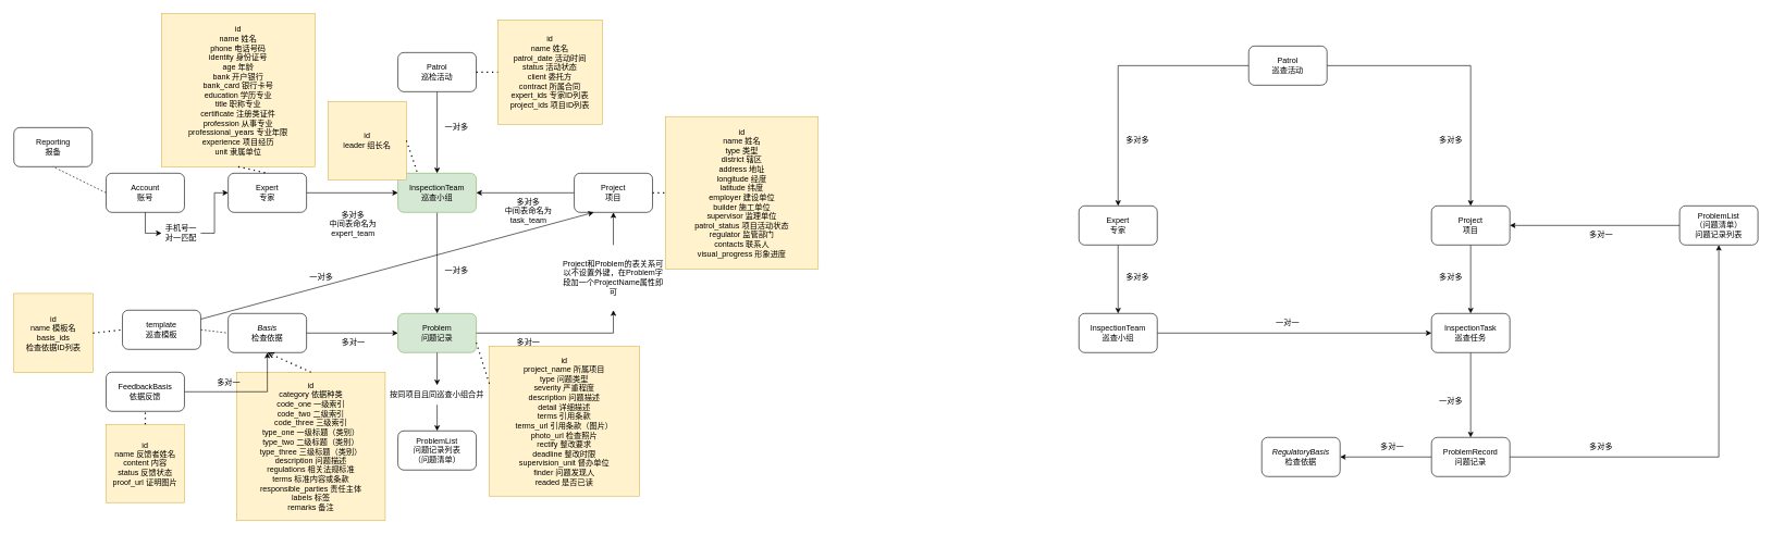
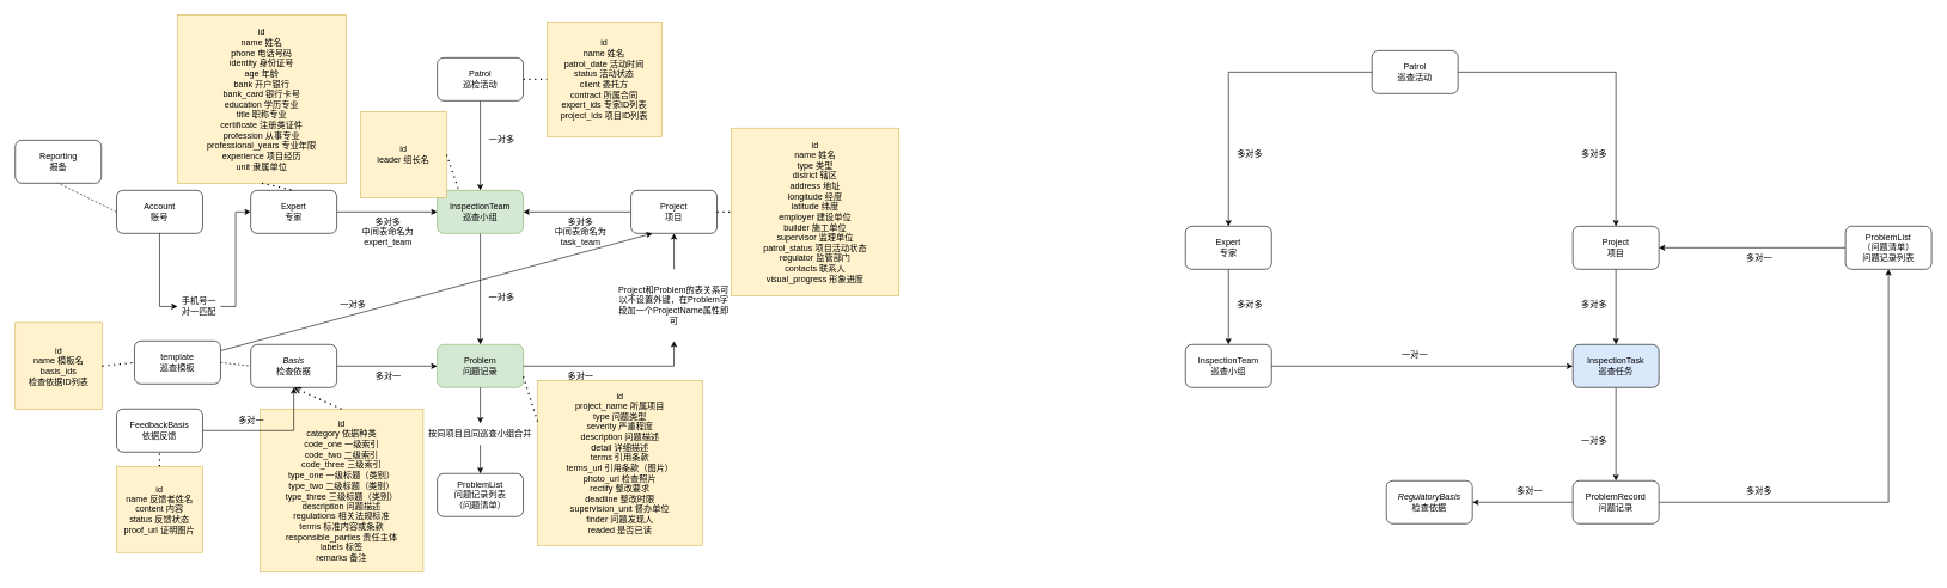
  <mxCell id="0" />
  <mxCell id="1" parent="0" />
  <mxCell id="2" style="edgeStyle=orthogonalEdgeStyle;rounded=0;orthogonalLoop=1;jettySize=auto;html=1;entryX=0.5;entryY=0;entryDx=0;entryDy=0;" parent="1" source="3" target="5" edge="1"><mxGeometry relative="1" as="geometry" /></mxCell>
  <mxCell id="3" value="Expert&lt;br&gt;专家" style="rounded=1;whiteSpace=wrap;html=1;" parent="1" vertex="1"><mxGeometry x="1652" y="315" width="120" height="60" as="geometry" /></mxCell>
  <mxCell id="4" style="edgeStyle=orthogonalEdgeStyle;rounded=0;orthogonalLoop=1;jettySize=auto;html=1;entryX=0;entryY=0.5;entryDx=0;entryDy=0;" parent="1" source="5" target="12" edge="1"><mxGeometry relative="1" as="geometry" /></mxCell>
  <mxCell id="5" value="InspectionTeam&lt;br&gt;巡查小组" style="rounded=1;whiteSpace=wrap;html=1;" parent="1" vertex="1"><mxGeometry x="1652" y="480" width="120" height="60" as="geometry" /></mxCell>
  <mxCell id="6" style="edgeStyle=orthogonalEdgeStyle;rounded=0;orthogonalLoop=1;jettySize=auto;html=1;entryX=0.5;entryY=0;entryDx=0;entryDy=0;" parent="1" source="8" target="3" edge="1"><mxGeometry relative="1" as="geometry" /></mxCell>
  <mxCell id="7" style="edgeStyle=orthogonalEdgeStyle;rounded=0;orthogonalLoop=1;jettySize=auto;html=1;entryX=0.5;entryY=0;entryDx=0;entryDy=0;" parent="1" source="8" target="10" edge="1"><mxGeometry relative="1" as="geometry" /></mxCell>
  <mxCell id="8" value="Patrol&lt;br&gt;巡查活动" style="rounded=1;whiteSpace=wrap;html=1;" parent="1" vertex="1"><mxGeometry x="1912" y="70" width="120" height="60" as="geometry" /></mxCell>
  <mxCell id="9" style="edgeStyle=orthogonalEdgeStyle;rounded=0;orthogonalLoop=1;jettySize=auto;html=1;entryX=0.5;entryY=0;entryDx=0;entryDy=0;" parent="1" source="10" target="12" edge="1"><mxGeometry relative="1" as="geometry" /></mxCell>
  <mxCell id="10" value="Project&lt;br&gt;项目" style="rounded=1;whiteSpace=wrap;html=1;" parent="1" vertex="1"><mxGeometry x="2192" y="315" width="120" height="60" as="geometry" /></mxCell>
  <mxCell id="11" style="edgeStyle=orthogonalEdgeStyle;rounded=0;orthogonalLoop=1;jettySize=auto;html=1;entryX=0.5;entryY=0;entryDx=0;entryDy=0;" parent="1" source="12" target="21" edge="1"><mxGeometry relative="1" as="geometry" /></mxCell>
- <mxCell id="12" value="InspectionTask&lt;br&gt;巡查任务" style="rounded=1;whiteSpace=wrap;html=1;" parent="1" vertex="1"><mxGeometry x="2192" y="480" width="120" height="60" as="geometry" /></mxCell>
+ <mxCell id="12" value="InspectionTask&lt;br&gt;巡查任务" style="rounded=1;whiteSpace=wrap;html=1;fillColor=#dae8fc;" parent="1" vertex="1"><mxGeometry x="2192" y="480" width="120" height="60" as="geometry" /></mxCell>
  <mxCell id="13" value="多对多" style="text;html=1;strokeColor=none;fillColor=none;align=center;verticalAlign=middle;whiteSpace=wrap;rounded=0;" parent="1" vertex="1"><mxGeometry x="1712" y="200" width="60" height="30" as="geometry" /></mxCell>
  <mxCell id="14" value="多对多" style="text;html=1;strokeColor=none;fillColor=none;align=center;verticalAlign=middle;whiteSpace=wrap;rounded=0;" parent="1" vertex="1"><mxGeometry x="2192" y="200" width="60" height="30" as="geometry" /></mxCell>
  <mxCell id="15" value="多对多" style="text;html=1;strokeColor=none;fillColor=none;align=center;verticalAlign=middle;whiteSpace=wrap;rounded=0;" parent="1" vertex="1"><mxGeometry x="1712" y="410" width="60" height="30" as="geometry" /></mxCell>
  <mxCell id="16" value="多对多" style="text;html=1;strokeColor=none;fillColor=none;align=center;verticalAlign=middle;whiteSpace=wrap;rounded=0;" parent="1" vertex="1"><mxGeometry x="2192" y="410" width="60" height="30" as="geometry" /></mxCell>
  <mxCell id="17" style="edgeStyle=orthogonalEdgeStyle;rounded=0;orthogonalLoop=1;jettySize=auto;html=1;entryX=1;entryY=0.5;entryDx=0;entryDy=0;" parent="1" source="18" target="10" edge="1"><mxGeometry relative="1" as="geometry" /></mxCell>
  <mxCell id="18" value="ProblemList&lt;br&gt;（问题清单）&lt;br&gt;问题记录列表" style="rounded=1;whiteSpace=wrap;html=1;" parent="1" vertex="1"><mxGeometry x="2572" y="315" width="120" height="60" as="geometry" /></mxCell>
  <mxCell id="19" style="edgeStyle=orthogonalEdgeStyle;rounded=0;orthogonalLoop=1;jettySize=auto;html=1;entryX=0.5;entryY=1;entryDx=0;entryDy=0;" parent="1" source="21" target="18" edge="1"><mxGeometry relative="1" as="geometry" /></mxCell>
  <mxCell id="20" style="edgeStyle=orthogonalEdgeStyle;rounded=0;orthogonalLoop=1;jettySize=auto;html=1;entryX=1;entryY=0.5;entryDx=0;entryDy=0;" parent="1" source="21" target="26" edge="1"><mxGeometry relative="1" as="geometry" /></mxCell>
  <mxCell id="21" value="ProblemRecord&lt;br&gt;问题记录" style="rounded=1;whiteSpace=wrap;html=1;" parent="1" vertex="1"><mxGeometry x="2192" y="670" width="120" height="60" as="geometry" /></mxCell>
  <mxCell id="22" value="一对一" style="text;html=1;strokeColor=none;fillColor=none;align=center;verticalAlign=middle;whiteSpace=wrap;rounded=0;" parent="1" vertex="1"><mxGeometry x="1942" y="480" width="60" height="30" as="geometry" /></mxCell>
  <mxCell id="23" value="一对多" style="text;html=1;strokeColor=none;fillColor=none;align=center;verticalAlign=middle;whiteSpace=wrap;rounded=0;" parent="1" vertex="1"><mxGeometry x="2192" y="600" width="60" height="30" as="geometry" /></mxCell>
  <mxCell id="24" value="多对一" style="text;html=1;strokeColor=none;fillColor=none;align=center;verticalAlign=middle;whiteSpace=wrap;rounded=0;" parent="1" vertex="1"><mxGeometry x="2422" y="345" width="60" height="30" as="geometry" /></mxCell>
  <mxCell id="25" value="多对一" style="text;html=1;strokeColor=none;fillColor=none;align=center;verticalAlign=middle;whiteSpace=wrap;rounded=0;" parent="1" vertex="1"><mxGeometry x="2102" y="670" width="60" height="30" as="geometry" /></mxCell>
  <mxCell id="26" value="&lt;i&gt;RegulatoryBasis&lt;/i&gt;&lt;br&gt;检查依据" style="rounded=1;whiteSpace=wrap;html=1;" parent="1" vertex="1"><mxGeometry x="1932" y="670" width="120" height="60" as="geometry" /></mxCell>
  <mxCell id="27" value="多对多" style="text;html=1;strokeColor=none;fillColor=none;align=center;verticalAlign=middle;whiteSpace=wrap;rounded=0;" parent="1" vertex="1"><mxGeometry x="2422" y="670" width="60" height="30" as="geometry" /></mxCell>
  <mxCell id="28" style="edgeStyle=orthogonalEdgeStyle;rounded=0;orthogonalLoop=1;jettySize=auto;html=1;entryX=0;entryY=0.5;entryDx=0;entryDy=0;" parent="1" source="29" target="45" edge="1"><mxGeometry relative="1" as="geometry" /></mxCell>
  <mxCell id="29" value="Expert&lt;br&gt;专家" style="rounded=1;whiteSpace=wrap;html=1;" parent="1" vertex="1"><mxGeometry x="349" y="265" width="120" height="60" as="geometry" /></mxCell>
  <mxCell id="30" style="edgeStyle=orthogonalEdgeStyle;rounded=0;orthogonalLoop=1;jettySize=auto;html=1;entryX=0.5;entryY=0;entryDx=0;entryDy=0;" parent="1" source="31" target="45" edge="1"><mxGeometry relative="1" as="geometry" /></mxCell>
  <mxCell id="31" value="Patrol&lt;br&gt;巡检活动" style="rounded=1;whiteSpace=wrap;html=1;" parent="1" vertex="1"><mxGeometry x="609" y="80" width="120" height="60" as="geometry" /></mxCell>
  <mxCell id="32" style="edgeStyle=orthogonalEdgeStyle;rounded=0;orthogonalLoop=1;jettySize=auto;html=1;entryX=1;entryY=0.5;entryDx=0;entryDy=0;" parent="1" source="33" target="45" edge="1"><mxGeometry relative="1" as="geometry" /></mxCell>
  <mxCell id="33" value="Project&lt;br&gt;项目" style="rounded=1;whiteSpace=wrap;html=1;" parent="1" vertex="1"><mxGeometry x="879" y="265" width="120" height="60" as="geometry" /></mxCell>
  <mxCell id="34" value="一对多" style="text;html=1;strokeColor=none;fillColor=none;align=center;verticalAlign=middle;whiteSpace=wrap;rounded=0;" parent="1" vertex="1"><mxGeometry x="669" y="180" width="60" height="30" as="geometry" /></mxCell>
  <mxCell id="35" value="ProblemList&lt;br&gt;问题记录列表&lt;br&gt;（问题清单）" style="rounded=1;whiteSpace=wrap;html=1;" parent="1" vertex="1"><mxGeometry x="609" y="660" width="120" height="60" as="geometry" /></mxCell>
  <mxCell id="36" style="edgeStyle=orthogonalEdgeStyle;rounded=0;orthogonalLoop=1;jettySize=auto;html=1;entryX=0.5;entryY=1;entryDx=0;entryDy=0;" parent="1" source="63" target="33" edge="1"><mxGeometry relative="1" as="geometry" /></mxCell>
  <mxCell id="37" style="edgeStyle=orthogonalEdgeStyle;rounded=0;orthogonalLoop=1;jettySize=auto;html=1;entryX=0.5;entryY=0;entryDx=0;entryDy=0;" parent="1" source="61" target="35" edge="1"><mxGeometry relative="1" as="geometry" /></mxCell>
  <mxCell id="38" value="Problem&lt;br&gt;问题记录" style="rounded=1;whiteSpace=wrap;html=1;fillColor=#d5e8d4;strokeColor=#82b366;" parent="1" vertex="1"><mxGeometry x="609" y="480" width="120" height="60" as="geometry" /></mxCell>
  <mxCell id="39" value="多对一" style="text;html=1;strokeColor=none;fillColor=none;align=center;verticalAlign=middle;whiteSpace=wrap;rounded=0;" parent="1" vertex="1"><mxGeometry x="510.5" y="510" width="60" height="30" as="geometry" /></mxCell>
  <mxCell id="40" style="edgeStyle=orthogonalEdgeStyle;rounded=0;orthogonalLoop=1;jettySize=auto;html=1;entryX=0;entryY=0.5;entryDx=0;entryDy=0;" parent="1" source="41" target="38" edge="1"><mxGeometry relative="1" as="geometry" /></mxCell>
  <mxCell id="41" value="&lt;i&gt;Basis&lt;/i&gt;&lt;br&gt;检查依据" style="rounded=1;whiteSpace=wrap;html=1;" parent="1" vertex="1"><mxGeometry x="349" y="480" width="120" height="60" as="geometry" /></mxCell>
  <mxCell id="42" value="多对多&lt;br&gt;中间表命名为&lt;br&gt;task_team" style="text;html=1;strokeColor=none;fillColor=none;align=center;verticalAlign=middle;whiteSpace=wrap;rounded=0;" parent="1" vertex="1"><mxGeometry x="749" y="280" width="120" height="85" as="geometry" /></mxCell>
  <mxCell id="43" value="一对多" style="text;html=1;strokeColor=none;fillColor=none;align=center;verticalAlign=middle;whiteSpace=wrap;rounded=0;" parent="1" vertex="1"><mxGeometry x="669" y="400" width="60" height="30" as="geometry" /></mxCell>
  <mxCell id="44" style="edgeStyle=orthogonalEdgeStyle;rounded=0;orthogonalLoop=1;jettySize=auto;html=1;entryX=0.5;entryY=0;entryDx=0;entryDy=0;" parent="1" source="45" target="38" edge="1"><mxGeometry relative="1" as="geometry" /></mxCell>
  <mxCell id="45" value="InspectionTeam&lt;br&gt;巡查小组" style="rounded=1;whiteSpace=wrap;html=1;fillColor=#d5e8d4;strokeColor=#82b366;" parent="1" vertex="1"><mxGeometry x="609" y="265" width="120" height="60" as="geometry" /></mxCell>
- <mxCell id="46" value="多对多&lt;br&gt;中间表命名为&lt;br&gt;expert_team" style="text;html=1;strokeColor=none;fillColor=none;align=center;verticalAlign=middle;whiteSpace=wrap;rounded=0;" parent="1" vertex="1"><mxGeometry x="482" y="305" width="117" height="75" as="geometry" /></mxCell>
+ <mxCell id="46" value="多对多&lt;br&gt;中间表命名为&lt;br&gt;expert_team" style="text;html=1;strokeColor=none;fillColor=none;align=center;verticalAlign=middle;whiteSpace=wrap;rounded=0;" parent="1" vertex="1"><mxGeometry x="482" y="285" width="117" height="75" as="geometry" /></mxCell>
  <mxCell id="47" value="多对一" style="text;html=1;strokeColor=none;fillColor=none;align=center;verticalAlign=middle;whiteSpace=wrap;rounded=0;" parent="1" vertex="1"><mxGeometry x="779" y="510" width="60" height="30" as="geometry" /></mxCell>
  <mxCell id="48" value="id&lt;br&gt;name 姓名&lt;br&gt;phone 电话号码&lt;br&gt;identity 身份证号&lt;br&gt;age 年龄&lt;br&gt;bank 开户银行&lt;br&gt;bank_card 银行卡号&lt;br&gt;education 学历专业&lt;br&gt;title 职称专业&lt;br&gt;certificate 注册类证件&lt;br&gt;profession 从事专业&lt;br&gt;professional_years 专业年限&lt;br&gt;experience 项目经历&lt;br&gt;unit 隶属单位" style="whiteSpace=wrap;html=1;aspect=fixed;fillColor=#fff2cc;strokeColor=#d6b656;" parent="1" vertex="1"><mxGeometry x="247" y="20" width="235" height="235" as="geometry" /></mxCell>
  <mxCell id="49" value="id&lt;br&gt;name 姓名&lt;br&gt;type 类型&lt;br&gt;district 辖区&lt;br&gt;address 地址&lt;br&gt;longitude 经度&lt;br&gt;latitude 纬度&lt;br&gt;employer 建设单位&lt;br&gt;builder 施工单位&lt;br&gt;supervisor 监理单位&lt;br&gt;patrol_status 项目活动状态&lt;br&gt;regulator 监管部门&lt;br&gt;contacts 联系人&lt;br&gt;visual_progress 形象进度" style="whiteSpace=wrap;html=1;aspect=fixed;fillColor=#fff2cc;strokeColor=#d6b656;" parent="1" vertex="1"><mxGeometry x="1019" y="178.13" width="233.75" height="233.75" as="geometry" /></mxCell>
  <mxCell id="50" value="id&lt;br&gt;leader 组长名" style="whiteSpace=wrap;html=1;aspect=fixed;fillColor=#fff2cc;strokeColor=#d6b656;" parent="1" vertex="1"><mxGeometry x="502" y="155" width="120" height="120" as="geometry" /></mxCell>
  <mxCell id="51" value="id&lt;br&gt;name 姓名&lt;br&gt;patrol_date 活动时间&lt;br&gt;status 活动状态&lt;br&gt;client 委托方&lt;br&gt;contract 所属合同&lt;br&gt;expert_ids 专家ID列表&lt;br&gt;project_ids 项目ID列表" style="whiteSpace=wrap;html=1;aspect=fixed;fillColor=#fff2cc;strokeColor=#d6b656;" parent="1" vertex="1"><mxGeometry x="762" y="30" width="160" height="160" as="geometry" /></mxCell>
  <mxCell id="52" value="" style="endArrow=none;dashed=1;html=1;dashPattern=1 3;strokeWidth=2;rounded=0;exitX=0.5;exitY=1;exitDx=0;exitDy=0;entryX=0.5;entryY=0;entryDx=0;entryDy=0;" parent="1" source="48" target="29" edge="1"><mxGeometry width="50" height="50" relative="1" as="geometry"><mxPoint x="297" y="295" as="sourcePoint" /><mxPoint x="372" y="310" as="targetPoint" /></mxGeometry></mxCell>
  <mxCell id="53" value="" style="endArrow=none;dashed=1;html=1;dashPattern=1 3;strokeWidth=2;rounded=0;entryX=0;entryY=0.5;entryDx=0;entryDy=0;exitX=1;exitY=0.5;exitDx=0;exitDy=0;" parent="1" source="31" target="51" edge="1"><mxGeometry width="50" height="50" relative="1" as="geometry"><mxPoint x="639" y="300" as="sourcePoint" /><mxPoint x="689" y="250" as="targetPoint" /></mxGeometry></mxCell>
  <mxCell id="54" value="" style="endArrow=none;dashed=1;html=1;dashPattern=1 3;strokeWidth=2;rounded=0;exitX=1;exitY=0.5;exitDx=0;exitDy=0;entryX=0.25;entryY=0;entryDx=0;entryDy=0;" parent="1" source="50" target="45" edge="1"><mxGeometry width="50" height="50" relative="1" as="geometry"><mxPoint x="639" y="300" as="sourcePoint" /><mxPoint x="689" y="250" as="targetPoint" /></mxGeometry></mxCell>
  <mxCell id="55" value="" style="endArrow=none;dashed=1;html=1;dashPattern=1 3;strokeWidth=2;rounded=0;entryX=0;entryY=0.5;entryDx=0;entryDy=0;exitX=1;exitY=0.5;exitDx=0;exitDy=0;" parent="1" source="33" target="49" edge="1"><mxGeometry width="50" height="50" relative="1" as="geometry"><mxPoint x="639" y="300" as="sourcePoint" /><mxPoint x="689" y="250" as="targetPoint" /></mxGeometry></mxCell>
  <mxCell id="56" value="id&lt;br&gt;project_name 所属项目&lt;br&gt;type 问题类型&lt;br&gt;severity 严重程度&lt;br&gt;description 问题描述&lt;br&gt;detail 详细描述&lt;br&gt;terms 引用条款&lt;br&gt;terms_url 引用条款（图片）&lt;br&gt;photo_url 检查照片&lt;br&gt;rectify 整改要求&lt;br&gt;deadline 整改时限&lt;br&gt;supervision_unit 督办单位&lt;br&gt;finder 问题发现人&lt;br&gt;readed 是否已读" style="whiteSpace=wrap;html=1;aspect=fixed;fillColor=#fff2cc;strokeColor=#d6b656;" parent="1" vertex="1"><mxGeometry x="749" y="530" width="230" height="230" as="geometry" /></mxCell>
  <mxCell id="57" value="" style="endArrow=none;dashed=1;html=1;dashPattern=1 3;strokeWidth=2;rounded=0;entryX=1;entryY=0.75;entryDx=0;entryDy=0;exitX=0;exitY=0.25;exitDx=0;exitDy=0;" parent="1" source="56" target="38" edge="1"><mxGeometry width="50" height="50" relative="1" as="geometry"><mxPoint x="639" y="700" as="sourcePoint" /><mxPoint x="689" y="650" as="targetPoint" /></mxGeometry></mxCell>
  <mxCell id="58" value="id&lt;br&gt;category 依据种类&lt;br&gt;code_one 一级索引&lt;br&gt;code_two 二级索引&lt;br&gt;code_three 三级索引&lt;br&gt;type_one 一级标题（类别）&lt;br&gt;type_two 二级标题（类别）&lt;br&gt;type_three 三级标题（类别）&lt;br&gt;description 问题描述&lt;br&gt;regulations 相关法规标准&lt;br&gt;terms 标准内容或条款&lt;br&gt;responsible_parties 责任主体&lt;br&gt;labels 标签&lt;br&gt;remarks 备注" style="whiteSpace=wrap;html=1;aspect=fixed;fillColor=#fff2cc;strokeColor=#d6b656;" parent="1" vertex="1"><mxGeometry x="362" y="570" width="227.5" height="227.5" as="geometry" /></mxCell>
  <mxCell id="59" value="" style="endArrow=open;dashed=1;html=1;dashPattern=1 3;strokeWidth=2;rounded=0;exitX=0.5;exitY=0;exitDx=0;exitDy=0;entryX=0.5;entryY=1;entryDx=0;entryDy=0;" parent="1" source="58" target="41" edge="1"><mxGeometry width="50" height="50" relative="1" as="geometry"><mxPoint x="629" y="620" as="sourcePoint" /><mxPoint x="679" y="570" as="targetPoint" /></mxGeometry></mxCell>
  <mxCell id="60" value="" style="edgeStyle=orthogonalEdgeStyle;rounded=0;orthogonalLoop=1;jettySize=auto;html=1;entryX=0.5;entryY=0;entryDx=0;entryDy=0;" parent="1" source="38" target="61" edge="1"><mxGeometry relative="1" as="geometry"><mxPoint x="669" y="540" as="sourcePoint" /><mxPoint x="669" y="660" as="targetPoint" /></mxGeometry></mxCell>
  <mxCell id="61" value="按同项目且同巡查小组合并" style="text;html=1;strokeColor=none;fillColor=none;align=center;verticalAlign=middle;whiteSpace=wrap;rounded=0;" parent="1" vertex="1"><mxGeometry x="569" y="590" width="200" height="30" as="geometry" /></mxCell>
  <mxCell id="62" value="" style="edgeStyle=orthogonalEdgeStyle;rounded=0;orthogonalLoop=1;jettySize=auto;html=1;entryX=0.5;entryY=1;entryDx=0;entryDy=0;" parent="1" source="38" target="63" edge="1"><mxGeometry relative="1" as="geometry"><mxPoint x="729" y="510" as="sourcePoint" /><mxPoint x="939" y="325" as="targetPoint" /></mxGeometry></mxCell>
  <mxCell id="63" value="Project和Problem的表关系可以不设置外键，在Problem字段加一个ProjectName属性即可" style="text;html=1;strokeColor=none;fillColor=none;align=center;verticalAlign=middle;whiteSpace=wrap;rounded=0;" parent="1" vertex="1"><mxGeometry x="859" y="375" width="160" height="100" as="geometry" /></mxCell>
  <mxCell id="64" style="edgeStyle=none;rounded=0;orthogonalLoop=1;jettySize=auto;html=1;entryX=0.25;entryY=1;entryDx=0;entryDy=0;" parent="1" source="65" target="33" edge="1"><mxGeometry relative="1" as="geometry" /></mxCell>
  <mxCell id="65" value="template&lt;br&gt;巡查模板" style="rounded=1;whiteSpace=wrap;html=1;strokeColor=default;" parent="1" vertex="1"><mxGeometry x="187" y="475" width="120" height="60" as="geometry" /></mxCell>
  <mxCell id="66" value="id&lt;br&gt;name 模板名&lt;br&gt;basis_ids &lt;br&gt;检查依据ID列表" style="whiteSpace=wrap;html=1;aspect=fixed;fillColor=#fff2cc;strokeColor=#d6b656;" parent="1" vertex="1"><mxGeometry x="20.75" y="449.37" width="121.25" height="121.25" as="geometry" /></mxCell>
  <mxCell id="67" value="" style="endArrow=none;dashed=1;html=1;dashPattern=1 3;strokeWidth=2;rounded=0;entryX=0;entryY=0.5;entryDx=0;entryDy=0;exitX=1;exitY=0.5;exitDx=0;exitDy=0;" parent="1" source="66" target="65" edge="1"><mxGeometry width="50" height="50" relative="1" as="geometry"><mxPoint x="84.5" y="571.25" as="sourcePoint" /><mxPoint x="134.5" y="521.25" as="targetPoint" /></mxGeometry></mxCell>
  <mxCell id="68" value="一对多" style="text;html=1;strokeColor=none;fillColor=none;align=center;verticalAlign=middle;whiteSpace=wrap;rounded=0;" parent="1" vertex="1"><mxGeometry x="462" y="410" width="60" height="30" as="geometry" /></mxCell>
  <mxCell id="69" value="" style="endArrow=none;dashed=1;html=1;rounded=0;entryX=0;entryY=0.5;entryDx=0;entryDy=0;exitX=1;exitY=0.5;exitDx=0;exitDy=0;" parent="1" source="65" target="41" edge="1"><mxGeometry width="50" height="50" relative="1" as="geometry"><mxPoint x="282" y="540" as="sourcePoint" /><mxPoint x="332" y="490" as="targetPoint" /></mxGeometry></mxCell>
  <mxCell id="70" style="edgeStyle=orthogonalEdgeStyle;rounded=0;orthogonalLoop=1;jettySize=auto;html=1;" parent="1" source="71" target="41" edge="1"><mxGeometry relative="1" as="geometry" /></mxCell>
  <mxCell id="71" value="FeedbackBasis&lt;br&gt;依据反馈" style="rounded=1;whiteSpace=wrap;html=1;" parent="1" vertex="1"><mxGeometry x="162" y="570" width="120" height="60" as="geometry" /></mxCell>
  <mxCell id="72" value="id&lt;br&gt;name 反馈者姓名&lt;br&gt;content 内容&lt;br&gt;status 反馈状态&lt;br&gt;proof_url 证明图片" style="whiteSpace=wrap;html=1;aspect=fixed;fillColor=#fff2cc;strokeColor=#d6b656;" parent="1" vertex="1"><mxGeometry x="162" y="650" width="120" height="120" as="geometry" /></mxCell>
  <mxCell id="73" value="" style="endArrow=none;dashed=1;html=1;dashPattern=1 3;strokeWidth=2;rounded=0;entryX=0.5;entryY=1;entryDx=0;entryDy=0;exitX=0.5;exitY=0;exitDx=0;exitDy=0;" parent="1" source="72" target="71" edge="1"><mxGeometry width="50" height="50" relative="1" as="geometry"><mxPoint x="132" y="624.37" as="sourcePoint" /><mxPoint x="182" y="574.37" as="targetPoint" /></mxGeometry></mxCell>
  <mxCell id="74" value="多对一" style="text;html=1;strokeColor=none;fillColor=none;align=center;verticalAlign=middle;whiteSpace=wrap;rounded=0;" parent="1" vertex="1"><mxGeometry x="319.5" y="570.62" width="60" height="30" as="geometry" /></mxCell>
  <mxCell id="75" style="edgeStyle=orthogonalEdgeStyle;rounded=0;orthogonalLoop=1;jettySize=auto;html=1;entryX=0;entryY=0.5;entryDx=0;entryDy=0;" edge="1" parent="1" source="79" target="29"><mxGeometry relative="1" as="geometry" /></mxCell>
  <mxCell id="76" value="Account&lt;br&gt;账号" style="rounded=1;whiteSpace=wrap;html=1;" vertex="1" parent="1"><mxGeometry x="162" y="265" width="120" height="60" as="geometry" /></mxCell>
  <mxCell id="77" value="Reporting&lt;br&gt;报备" style="rounded=1;whiteSpace=wrap;html=1;" vertex="1" parent="1"><mxGeometry x="20.75" y="195" width="120" height="60" as="geometry" /></mxCell>
  <mxCell id="78" value="" style="edgeStyle=orthogonalEdgeStyle;rounded=0;orthogonalLoop=1;jettySize=auto;html=1;entryX=0;entryY=0.5;entryDx=0;entryDy=0;" edge="1" parent="1" source="76" target="79"><mxGeometry relative="1" as="geometry"><mxPoint x="102" y="110" as="sourcePoint" /><mxPoint x="349" y="295" as="targetPoint" /></mxGeometry></mxCell>
- <mxCell id="79" value="手机号一对一匹配" style="text;html=1;strokeColor=none;fillColor=none;align=center;verticalAlign=middle;whiteSpace=wrap;rounded=0;" vertex="1" parent="1"><mxGeometry x="247" y="341.88" width="60" height="30" as="geometry" /></mxCell>
+ <mxCell id="79" value="手机号一对一匹配" style="text;html=1;strokeColor=none;fillColor=none;align=center;verticalAlign=middle;whiteSpace=wrap;rounded=0;" vertex="1" parent="1"><mxGeometry x="247" y="411.88" width="60" height="30" as="geometry" /></mxCell>
  <mxCell id="80" value="" style="endArrow=none;dashed=1;html=1;rounded=0;entryX=0.5;entryY=1;entryDx=0;entryDy=0;exitX=0;exitY=0.5;exitDx=0;exitDy=0;" edge="1" parent="1" source="76" target="77"><mxGeometry width="50" height="50" relative="1" as="geometry"><mxPoint x="82" y="230" as="sourcePoint" /><mxPoint x="132" y="180" as="targetPoint" /></mxGeometry></mxCell>
